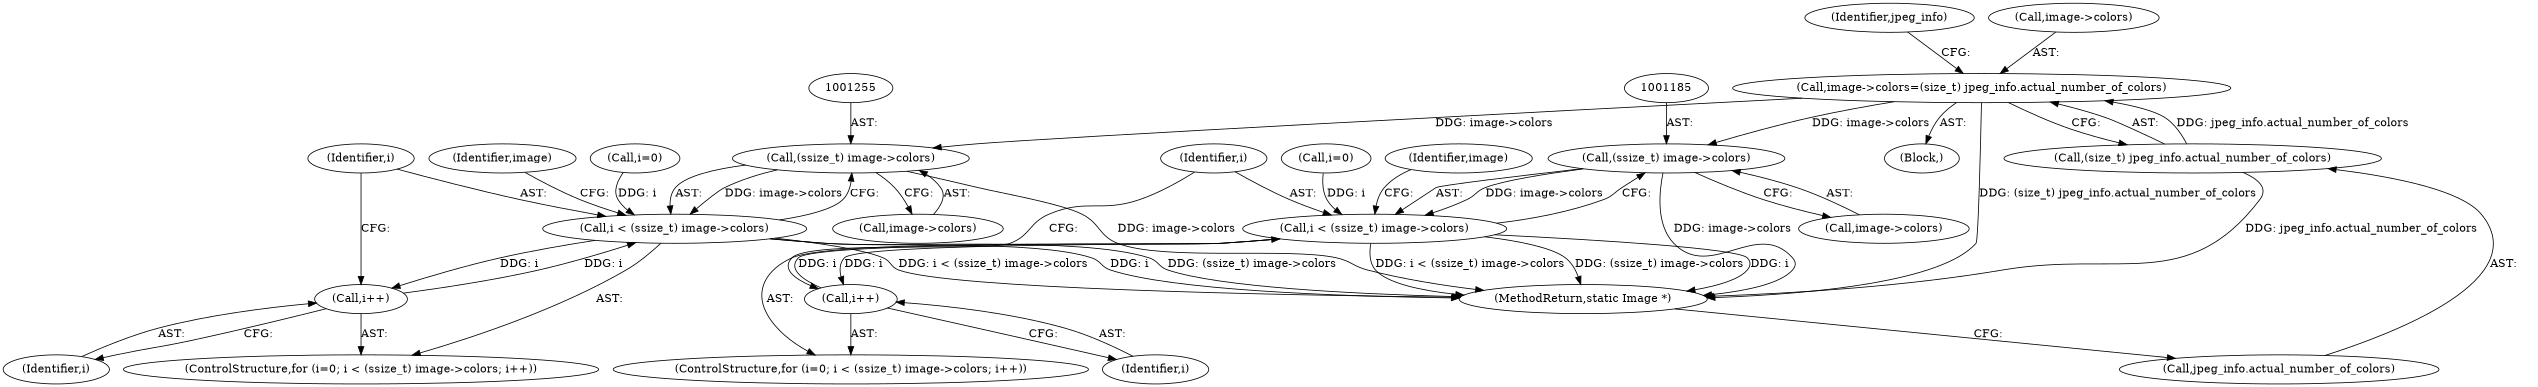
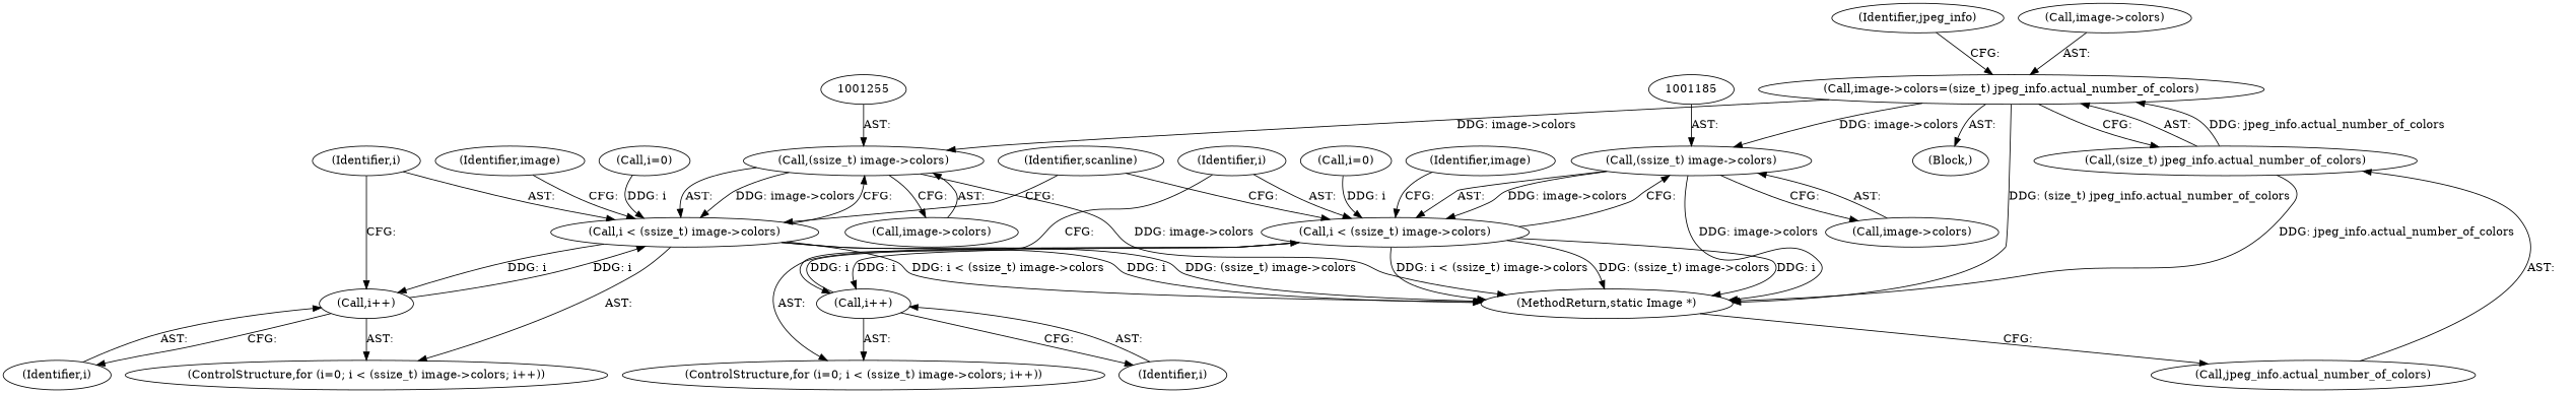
  digraph {
    n1 [label="(Call,image->colors=(size_t) jpeg_info.actual_number_of_colors)"]
    n2 [label="(Call,(size_t) jpeg_info.actual_number_of_colors)"]
    n3 [label="(Call,(ssize_t) image->colors)"]
    n4 [label="(Call,(ssize_t) image->colors)"]
    n5 [label="(Block,)"]
    n6 [label="(MethodReturn,static Image *)"]
    n7 [label="(Call,i < (ssize_t) image->colors)"]
    n8 [label="(Call,image->colors)"]
    n9 [label="(Call,i < (ssize_t) image->colors)"]
    n10 [label="(Call,image->colors)"]
    n11 [label="(Call,jpeg_info.actual_number_of_colors)"]
    n12 [label="(Call,i++)"]
    n13 [label="(ControlStructure,for (i=0; i < (ssize_t) image->colors; i++))"]
    n14 [label="(Identifier,i)"]
    n15 [label="(Call,i++)"]
    n16 [label="(ControlStructure,for (i=0; i < (ssize_t) image->colors; i++))"]
    n17 [label="(Identifier,i)"]
+   n18 [label="(Identifier,scanline)"]
    n19 [label="(Identifier,i)"]
    n20 [label="(Identifier,image)"]
    n21 [label="(Call,i=0)"]
    n22 [label="(Identifier,jpeg_info)"]
    n23 [label="(Identifier,image)"]
    n24 [label="(Call,image->colors)"]
    n25 [label="(Identifier,i)"]
    n26 [label="(Call,i=0)"]
    1001185
    1001255
    n1 -> n2 [label="CFG: "]
    n1 -> n3 [label="DDG: image->colors"]
    n1 -> n4 [label="DDG: image->colors"]
    n1 -> n5 [label="AST: "]
    n1 -> n6 [label="DDG: (size_t) jpeg_info.actual_number_of_colors"]
    n2 -> n1 [label="AST: "]
    n2 -> n1 [label="DDG: jpeg_info.actual_number_of_colors"]
    n2 -> n6 [label="DDG: jpeg_info.actual_number_of_colors"]
    n3 -> n6 [label="DDG: image->colors"]
    n3 -> n7 [label="AST: "]
    n3 -> n7 [label="DDG: image->colors"]
    n3 -> n8 [label="CFG: "]
    n4 -> n6 [label="DDG: image->colors"]
    n4 -> n9 [label="AST: "]
    n4 -> n9 [label="DDG: image->colors"]
    n4 -> n10 [label="CFG: "]
    n6 -> n11 [label="CFG: "]
    n7 -> n3 [label="CFG: "]
    n7 -> n6 [label="DDG: i < (ssize_t) image->colors"]
    n7 -> n6 [label="DDG: (ssize_t) image->colors"]
    n7 -> n6 [label="DDG: i"]
    n7 -> n12 [label="DDG: i"]
    n7 -> n13 [label="AST: "]
    n8 -> n3 [label="AST: "]
    n9 -> n4 [label="CFG: "]
    n9 -> n6 [label="DDG: i"]
    n9 -> n6 [label="DDG: (ssize_t) image->colors"]
    n9 -> n6 [label="DDG: i < (ssize_t) image->colors"]
    n9 -> n15 [label="DDG: i"]
    n9 -> n16 [label="AST: "]
    n10 -> n4 [label="AST: "]
    n11 -> n2 [label="AST: "]
    n12 -> n7 [label="DDG: i"]
    n12 -> n13 [label="AST: "]
    n12 -> n14 [label="CFG: "]
    n14 -> n12 [label="AST: "]
    n15 -> n9 [label="DDG: i"]
    n15 -> n16 [label="AST: "]
    n15 -> n17 [label="CFG: "]
    n17 -> n15 [label="AST: "]
+   n18 -> n7 [label="CFG: "]
+   n18 -> n9 [label="CFG: "]
    n19 -> n9 [label="AST: "]
    n19 -> n15 [label="CFG: "]
    n20 -> n9 [label="CFG: "]
    n21 -> n7 [label="DDG: i"]
    n22 -> n1 [label="CFG: "]
    n23 -> n7 [label="CFG: "]
    n24 -> n1 [label="AST: "]
    n25 -> n7 [label="AST: "]
    n25 -> n12 [label="CFG: "]
    n26 -> n9 [label="DDG: i"]
    1001185 -> n3 [label="AST: "]
    1001255 -> n4 [label="AST: "]
  }
